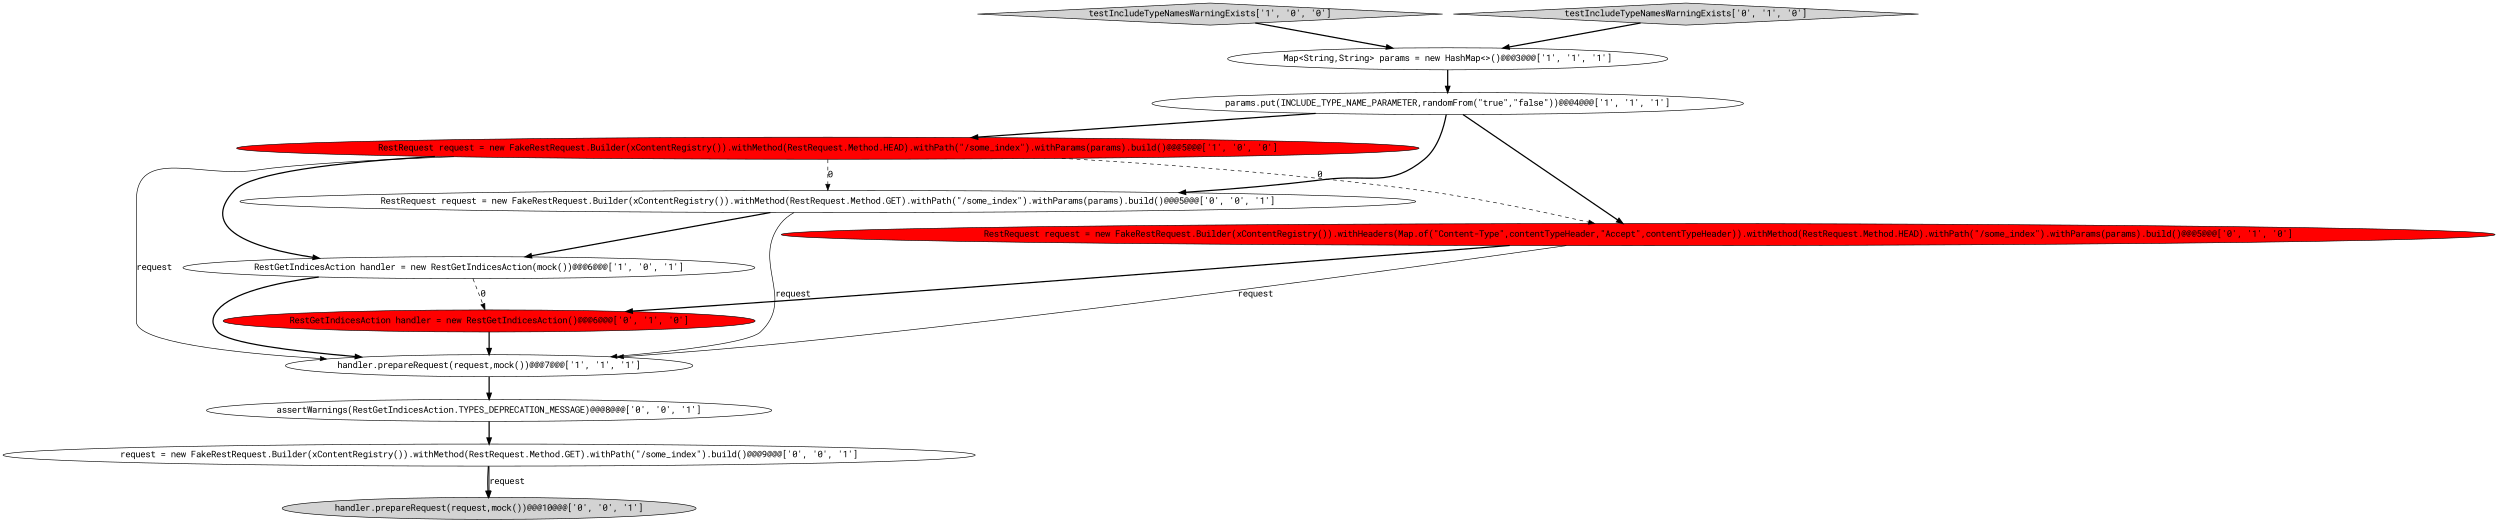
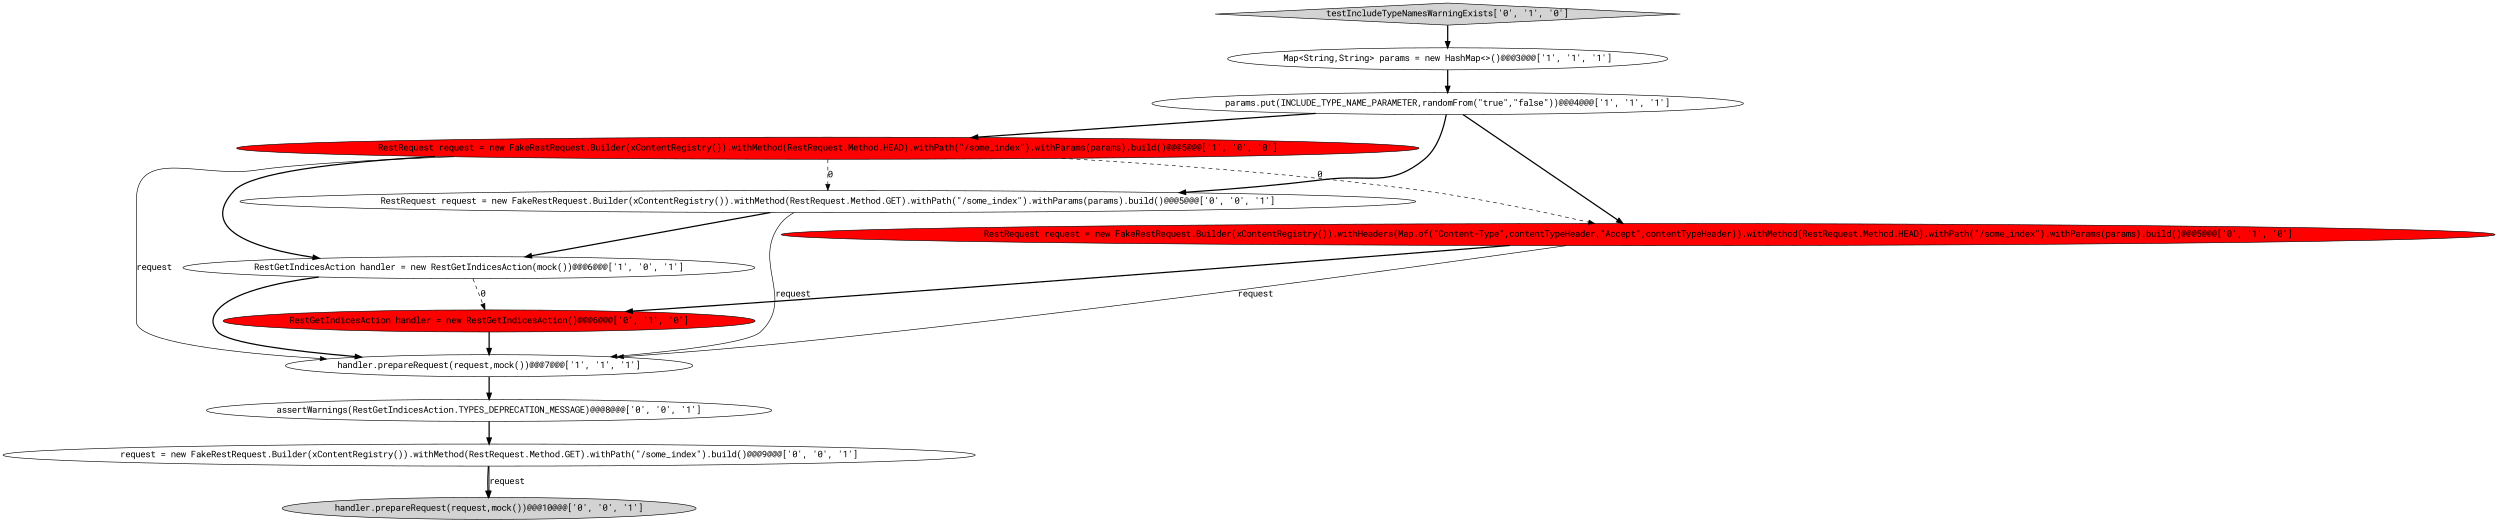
  digraph {
    fontname="Roboto Mono"
    node [fillcolor=white fontname="Roboto Mono" shape=ellipse style=filled]
    edge [fontname="Roboto Mono" style=bold]
    n1 [fillcolor=red label="RestRequest request = new FakeRestRequest.Builder(xContentRegistry()).withMethod(RestRequest.Method.HEAD).withPath(\"/some_index\").withParams(params).build()@@@5@@@['1', '0', '0']"]
    n2 [label="handler.prepareRequest(request,mock())@@@7@@@['1', '1', '1']"]
    n3 [label="RestRequest request = new FakeRestRequest.Builder(xContentRegistry()).withMethod(RestRequest.Method.GET).withPath(\"/some_index\").withParams(params).build()@@@5@@@['0', '0', '1']"]
    n4 [label="RestGetIndicesAction handler = new RestGetIndicesAction(mock())@@@6@@@['1', '0', '1']"]
    n5 [fillcolor=red label="RestRequest request = new FakeRestRequest.Builder(xContentRegistry()).withHeaders(Map.of(\"Content-Type\",contentTypeHeader,\"Accept\",contentTypeHeader)).withMethod(RestRequest.Method.HEAD).withPath(\"/some_index\").withParams(params).build()@@@5@@@['0', '1', '0']"]
    n6 [label="assertWarnings(RestGetIndicesAction.TYPES_DEPRECATION_MESSAGE)@@@8@@@['0', '0', '1']"]
    n7 [fillcolor=red label="RestGetIndicesAction handler = new RestGetIndicesAction()@@@6@@@['0', '1', '0']"]
    n8 [label="request = new FakeRestRequest.Builder(xContentRegistry()).withMethod(RestRequest.Method.GET).withPath(\"/some_index\").build()@@@9@@@['0', '0', '1']"]
    n9 [label="Map<String,String> params = new HashMap<>()@@@3@@@['1', '1', '1']"]
    n10 [label="params.put(INCLUDE_TYPE_NAME_PARAMETER,randomFrom(\"true\",\"false\"))@@@4@@@['1', '1', '1']"]
    n11 [fillcolor=lightgray label="handler.prepareRequest(request,mock())@@@10@@@['0', '0', '1']"]
-   n12 [fillcolor=lightgray label="testIncludeTypeNamesWarningExists['1', '0', '0']" shape=diamond]
    n13 [fillcolor=lightgray label="testIncludeTypeNamesWarningExists['0', '1', '0']" shape=diamond]
    n1 -> n2 [label=request style=solid]
    n1 -> n3 [label=0 style=dashed]
    n1 -> n4
    n1 -> n5 [label=0 style=dashed]
    n2 -> n6
    n3 -> n2 [label=request style=solid]
    n3 -> n4
    n4 -> n2
    n4 -> n7 [label=0 style=dashed]
    n5 -> n2 [label=request style=solid]
    n5 -> n7
    n6 -> n8
    n7 -> n2
    n8 -> n11
    n8 -> n11 [label=request style=solid]
    n9 -> n10
    n10 -> n1
    n10 -> n3
    n10 -> n5
-   n12 -> n9
    n13 -> n9
  }
